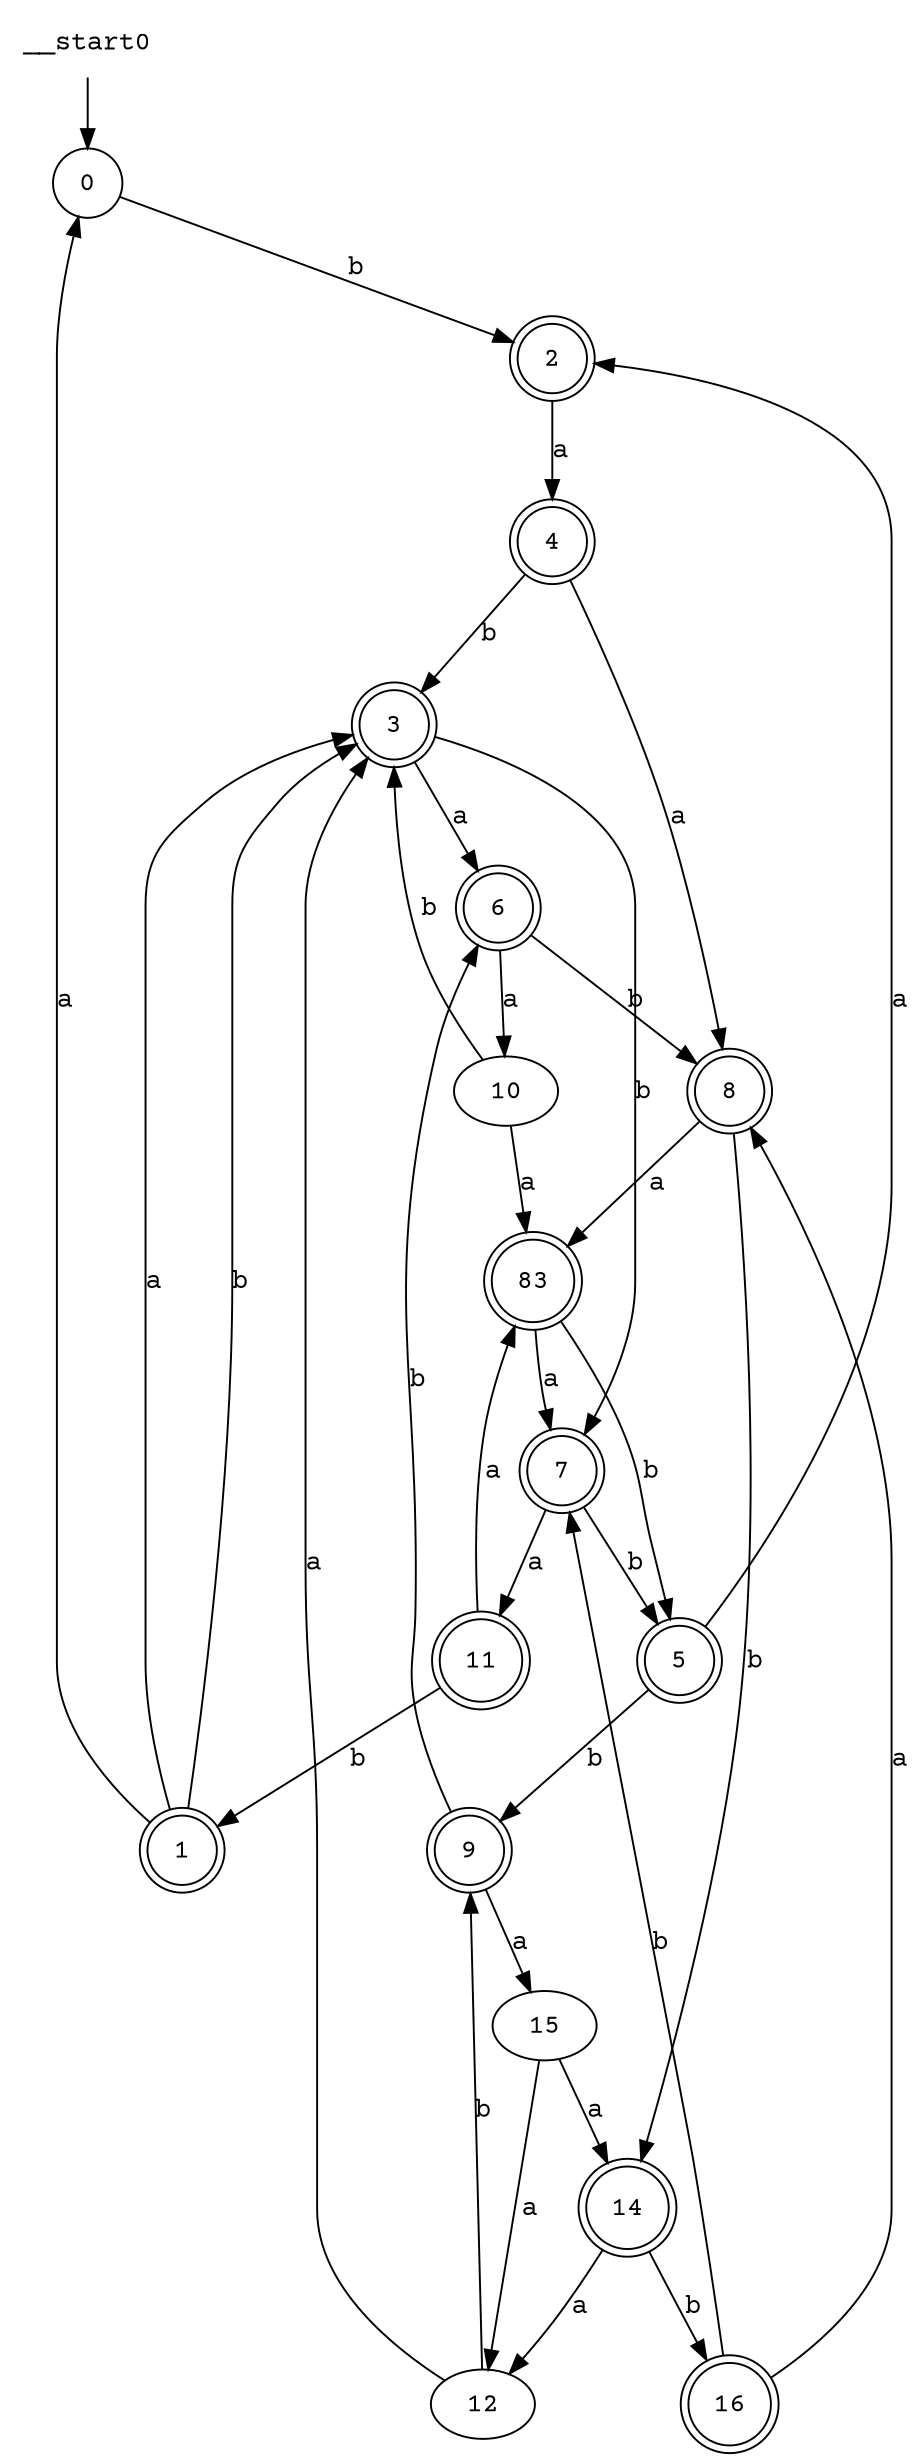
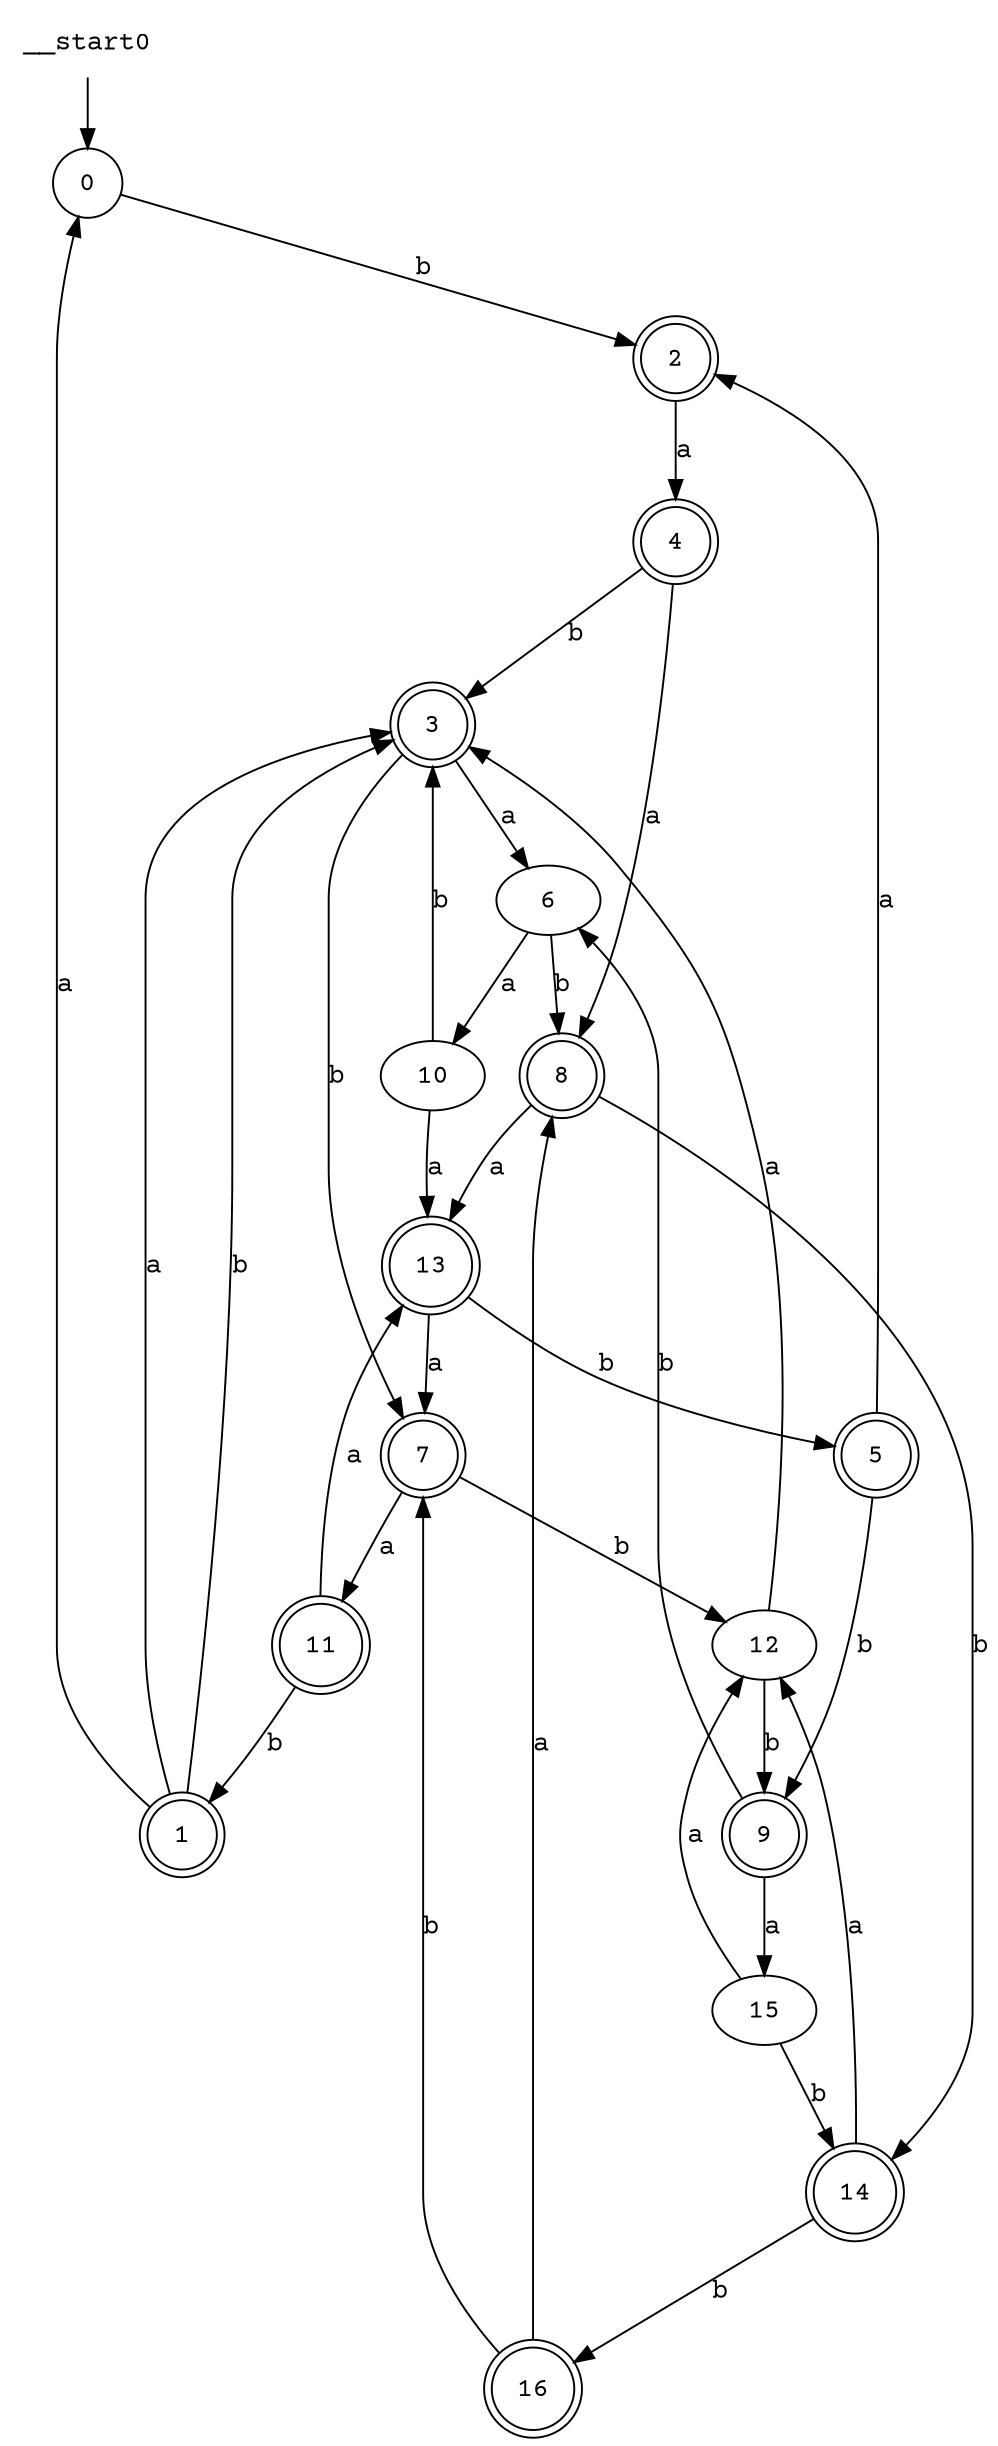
  digraph {
    fontname="Courier Prime"
    node [fontname="Courier Prime" shape=doublecircle]
    edge [fontname="Courier Prime"]
    __start0 [shape=none]
    0 [shape=circle]
    2
    1
    3
    4
-   6
+   6 [shape=ellipse]
    7
    8
    5
    9
    10 [shape=""]
    11
    12 [shape=""]
-   13 [label=83]
+   13
    14
    15 [shape=""]
    16
    __start0 -> 0
    0 -> 2 [label=b]
    2 -> 4 [label=a]
    1 -> 0 [label=a]
    1 -> 3 [label=a]
    1 -> 3 [label=b]
    3 -> 6 [label=a]
    3 -> 7 [label=b]
    4 -> 3 [label=b]
    4 -> 8 [label=a]
    6 -> 8 [label=b]
    6 -> 10 [label=a]
    7 -> 11 [label=a]
-   7 -> 5 [label=b]
+   7 -> 12 [label=b]
    8 -> 13 [label=a]
    8 -> 14 [label=b]
    5 -> 2 [label=a]
    5 -> 9 [label=b]
    9 -> 6 [label=b]
    9 -> 15 [label=a]
    10 -> 3 [label=b]
    10 -> 13 [label=a]
    11 -> 1 [label=b]
    11 -> 13 [label=a]
    12 -> 3 [label=a]
    12 -> 9 [label=b]
    13 -> 7 [label=a]
    13 -> 5 [label=b]
    14 -> 12 [label=a]
    14 -> 16 [label=b]
    15 -> 12 [label=a]
-   15 -> 14 [label=a]
+   15 -> 14 [label=b]
    16 -> 7 [label=b]
    16 -> 8 [label=a]
  }
